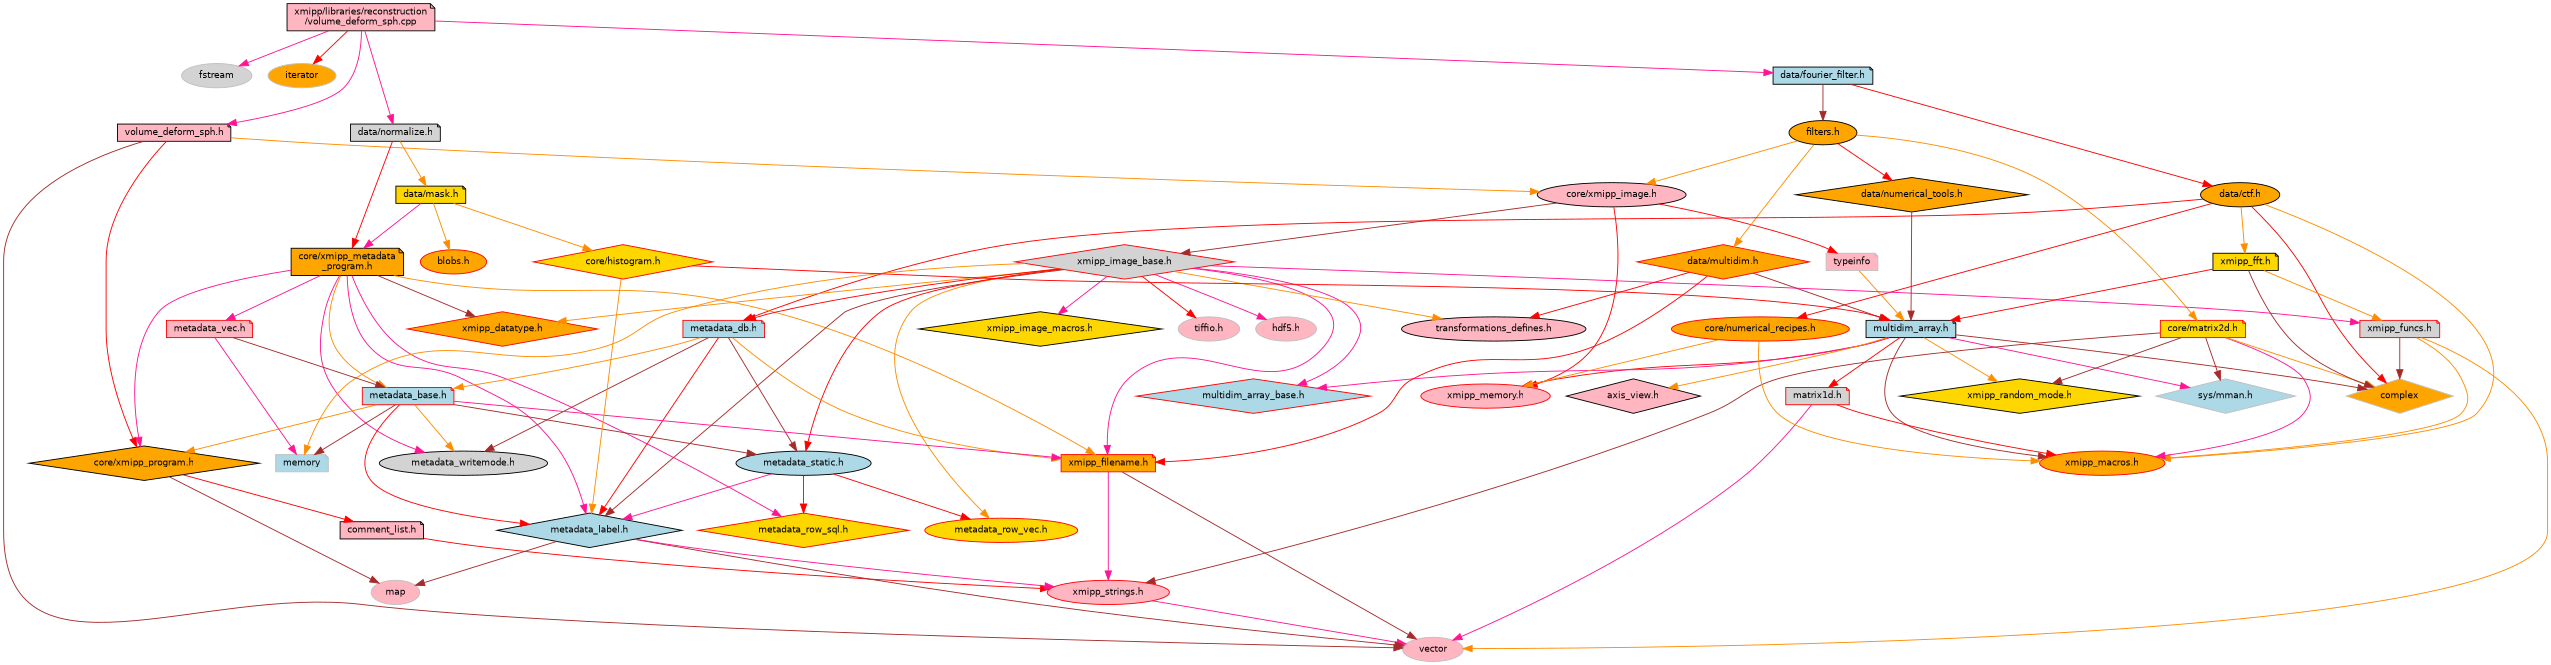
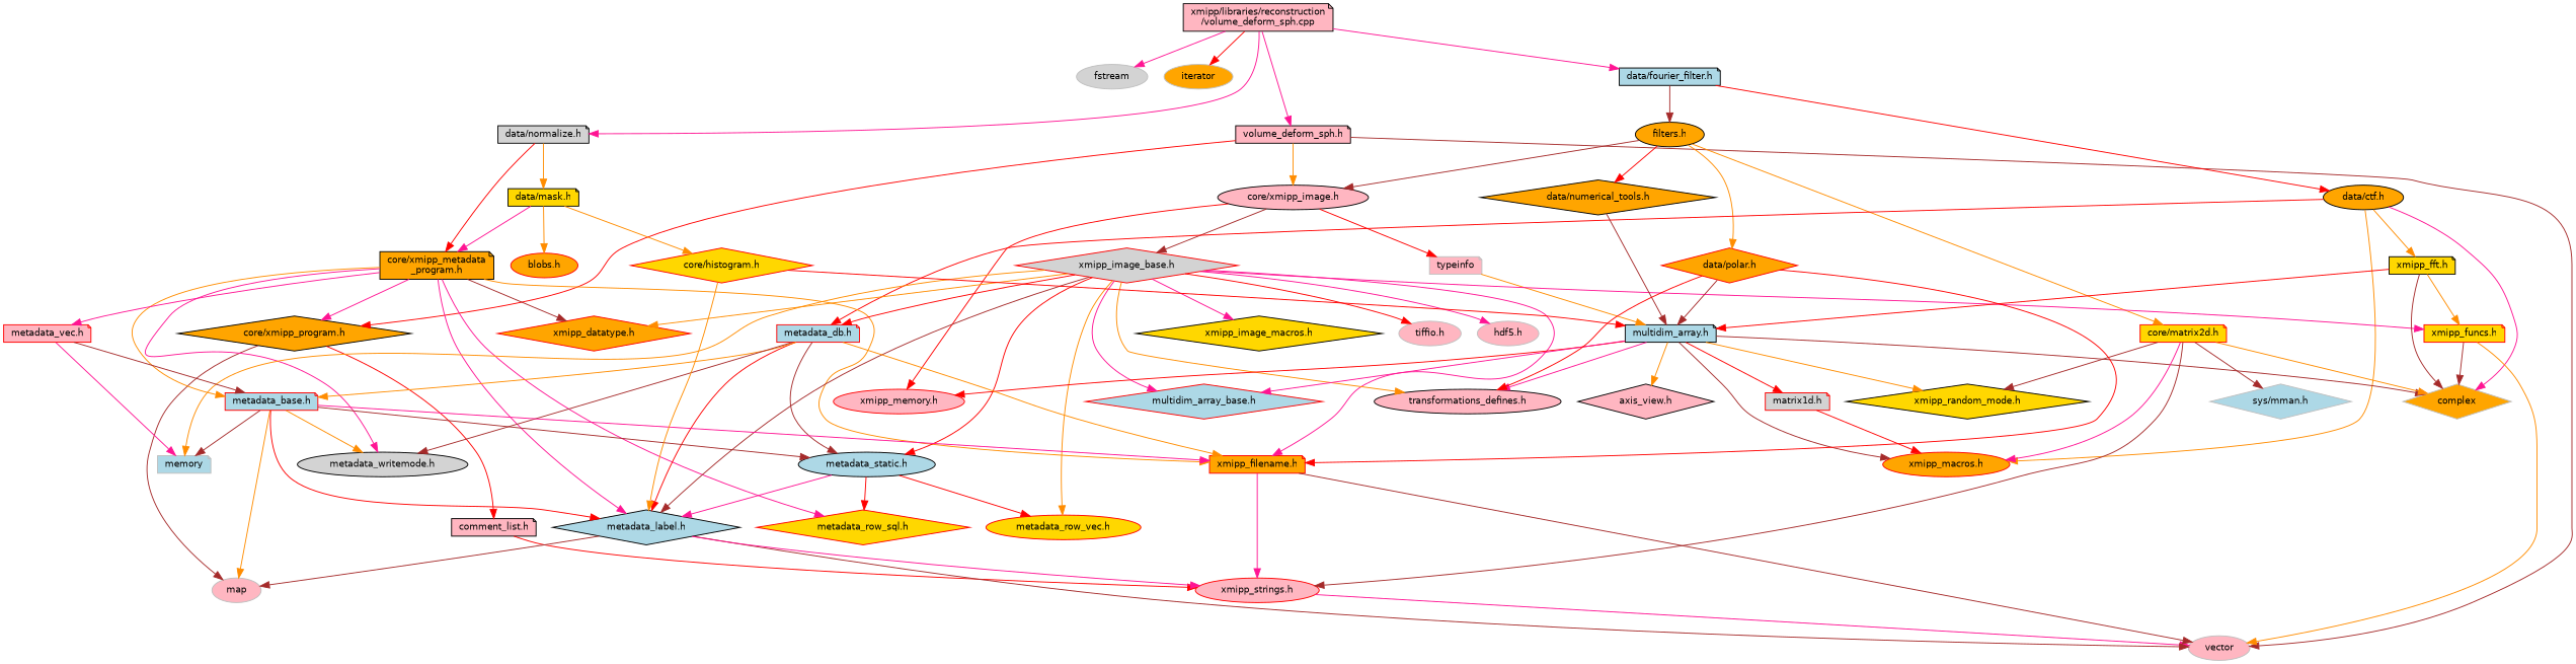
  digraph {
    node [color=black fillcolor=lightpink fontname=Helvetica fontsize=10 shape=note style=filled]
    edge [color=darkorange fontname=Helvetica fontsize=10 labelfontname=Helvetica labelfontsize=10 style=solid]
    n1 [fontcolor=black height=0.2 label="xmipp/libraries/reconstruction\l/volume_deform_sph.cpp" width=0.4]
    n2 [color=grey75 fillcolor=lightgrey height=0.2 label=fstream shape=ellipse width=0.4]
    n3 [color=grey75 fillcolor=orange height=0.2 label=iterator shape=ellipse width=0.4]
    n4 [height=0.2 label="volume_deform_sph.h" width=0.4]
    n5 [fillcolor=lightblue height=0.2 label="data/fourier_filter.h" width=0.4]
    n6 [fillcolor=lightgrey height=0.2 label="data/normalize.h" width=0.4]
    n7 [color=grey75 height=0.2 label=vector shape=ellipse width=0.4]
    n8 [fillcolor=orange height=0.2 label="core/xmipp_program.h" shape=diamond width=0.4]
    n9 [height=0.2 label="core/xmipp_image.h" shape=ellipse width=0.4]
    n10 [fillcolor=orange height=0.2 label="filters.h" shape=ellipse width=0.4]
    n11 [fillcolor=orange height=0.2 label="data/ctf.h" shape=ellipse width=0.4]
    n12 [fillcolor=orange height=0.2 label="core/xmipp_metadata\l_program.h" width=0.4]
    n13 [fillcolor=gold height=0.2 label="data/mask.h" width=0.4]
    n14 [color=grey75 height=0.2 label=map shape=ellipse width=0.4]
    n15 [height=0.2 label="comment_list.h" width=0.4]
    n16 [color=grey75 height=0.2 label=typeinfo width=0.4]
    n17 [color=red height=0.2 label="xmipp_memory.h" shape=ellipse width=0.4]
    n18 [color=red fillcolor=lightgrey height=0.2 label="xmipp_image_base.h" shape=diamond width=0.4]
    n19 [color=red height=0.2 label="xmipp_strings.h" shape=ellipse width=0.4]
    n20 [fillcolor=lightblue height=0.2 label="multidim_array.h" width=0.4]
    n21 [color=red fillcolor=orange height=0.2 label="xmipp_macros.h" shape=ellipse width=0.4]
    n22 [color=grey75 fillcolor=lightblue height=0.2 label="sys/mman.h" shape=diamond width=0.4]
    n23 [color=grey75 fillcolor=orange height=0.2 label=complex shape=diamond width=0.4]
    n24 [color=red fillcolor=lightgrey height=0.2 label="matrix1d.h" width=0.4]
    n25 [fillcolor=gold height=0.2 label="xmipp_random_mode.h" shape=diamond width=0.4]
    n26 [color=red fillcolor=lightblue height=0.2 label="multidim_array_base.h" shape=diamond width=0.4]
    n27 [height=0.2 label="axis_view.h" shape=diamond width=0.4]
    n28 [color=grey75 fillcolor=lightblue height=0.2 label=memory width=0.4]
    n29 [fillcolor=gold height=0.2 label="xmipp_image_macros.h" shape=diamond width=0.4]
    n30 [color=red fillcolor=orange height=0.2 label="xmipp_datatype.h" shape=diamond width=0.4]
    n31 [fillcolor=lightblue height=0.2 label="metadata_label.h" shape=diamond width=0.4]
    n32 [color=red fillcolor=gold height=0.2 label="metadata_row_vec.h" shape=ellipse width=0.4]
    n33 [fillcolor=lightblue height=0.2 label="metadata_static.h" shape=ellipse width=0.4]
    n34 [color=red fillcolor=lightblue height=0.2 label="metadata_db.h" width=0.4]
    n35 [color=red fillcolor=orange height=0.2 label="xmipp_filename.h" width=0.4]
    n36 [height=0.2 label="transformations_defines.h" shape=ellipse width=0.4]
-   n37 [color=red fillcolor=lightgrey height=0.2 label="xmipp_funcs.h" width=0.4]
+   n37 [color=red fillcolor=gold height=0.2 label="xmipp_funcs.h" width=0.4]
    n38 [color=grey75 height=0.2 label="tiffio.h" shape=ellipse width=0.4]
    n39 [color=grey75 height=0.2 label="hdf5.h" shape=ellipse width=0.4]
    n40 [color=red fillcolor=gold height=0.2 label="metadata_row_sql.h" shape=diamond width=0.4]
    n41 [color=red fillcolor=lightblue height=0.2 label="metadata_base.h" width=0.4]
    n42 [fillcolor=lightgrey height=0.2 label="metadata_writemode.h" shape=ellipse width=0.4]
    n43 [color=red fillcolor=gold height=0.2 label="core/matrix2d.h" width=0.4]
    n44 [fillcolor=orange height=0.2 label="data/numerical_tools.h" shape=diamond width=0.4]
-   n45 [color=red fillcolor=orange height=0.2 label="data/multidim.h" shape=diamond width=0.4]
-   n46 [color=red fillcolor=orange height=0.2 label="core/numerical_recipes.h" shape=ellipse width=0.4]
+   n45 [color=red fillcolor=orange height=0.2 label="data/polar.h" shape=diamond width=0.4]
    n47 [fillcolor=gold height=0.2 label="xmipp_fft.h" width=0.4]
    n48 [color=red height=0.2 label="metadata_vec.h" width=0.4]
    n49 [color=red fillcolor=orange height=0.2 label="blobs.h" shape=ellipse width=0.4]
    n50 [color=red fillcolor=gold height=0.2 label="core/histogram.h" shape=diamond width=0.4]
    n1 -> n2 [color=deeppink]
    n1 -> n3 [color=red]
    n1 -> n4 [color=deeppink]
    n1 -> n5 [color=deeppink]
    n1 -> n6 [color=deeppink]
    n4 -> n7 [color=brown]
    n4 -> n8 [color=red]
    n4 -> n9
    n5 -> n10 [color=brown]
    n5 -> n11 [color=red]
    n6 -> n12 [color=red]
    n6 -> n13
    n8 -> n14 [color=brown]
    n8 -> n15 [color=red]
    n9 -> n16 [color=red]
    n9 -> n17 [color=red]
    n9 -> n18 [color=brown]
-   n10 -> n9
+   n10 -> n9 [color=brown]
    n10 -> n43
    n10 -> n44 [color=red]
    n10 -> n45
    n11 -> n21
-   n11 -> n23 [color=red]
+   n11 -> n23 [color=deeppink]
    n11 -> n34 [color=red]
-   n11 -> n46 [color=red]
    n11 -> n47
    n12 -> n8 [color=deeppink]
    n12 -> n30 [color=brown]
    n12 -> n31 [color=deeppink]
    n12 -> n35
    n12 -> n40 [color=deeppink]
    n12 -> n41
    n12 -> n42 [color=deeppink]
    n12 -> n48 [color=deeppink]
    n13 -> n12 [color=deeppink]
    n13 -> n49
    n13 -> n50
    n15 -> n19 [color=red]
    n16 -> n20
    n18 -> n26 [color=deeppink]
    n18 -> n28
    n18 -> n29 [color=deeppink]
    n18 -> n30
    n18 -> n31 [color=brown]
    n18 -> n32
    n18 -> n33 [color=red]
    n18 -> n34 [color=red]
    n18 -> n35 [color=deeppink]
    n18 -> n36
    n18 -> n37 [color=deeppink]
    n18 -> n38 [color=red]
    n18 -> n39 [color=deeppink]
    n19 -> n7 [color=deeppink]
    n20 -> n17 [color=red]
    n20 -> n21 [color=brown]
-   n20 -> n22 [color=deeppink]
+   n20 -> n36 [color=deeppink]
    n20 -> n23 [color=brown]
    n20 -> n24 [color=red]
    n20 -> n25
    n20 -> n26 [color=deeppink]
    n20 -> n27
-   n24 -> n7 [color=deeppink]
    n24 -> n21 [color=red]
    n31 -> n7 [color=brown]
    n31 -> n14 [color=brown]
    n31 -> n19 [color=deeppink]
    n33 -> n31 [color=deeppink]
    n33 -> n32 [color=red]
    n33 -> n40 [color=red]
    n34 -> n31 [color=red]
    n34 -> n33 [color=brown]
    n34 -> n35
    n34 -> n41
    n34 -> n42 [color=brown]
    n35 -> n7 [color=brown]
    n35 -> n19 [color=deeppink]
    n37 -> n7
-   n37 -> n21
    n37 -> n23 [color=brown]
-   n41 -> n8
+   n41 -> n14
    n41 -> n28 [color=brown]
    n41 -> n31 [color=red]
    n41 -> n33 [color=brown]
    n41 -> n35 [color=deeppink]
    n41 -> n42
    n43 -> n19 [color=brown]
    n43 -> n21 [color=deeppink]
    n43 -> n22 [color=brown]
    n43 -> n23
    n43 -> n25 [color=brown]
    n44 -> n20 [color=brown]
    n45 -> n20 [color=brown]
    n45 -> n35 [color=red]
    n45 -> n36 [color=red]
-   n46 -> n17
-   n46 -> n21
    n47 -> n20 [color=red]
    n47 -> n23 [color=brown]
    n47 -> n37
    n48 -> n28 [color=deeppink]
    n48 -> n41 [color=brown]
    n50 -> n20 [color=red]
    n50 -> n31
  }
